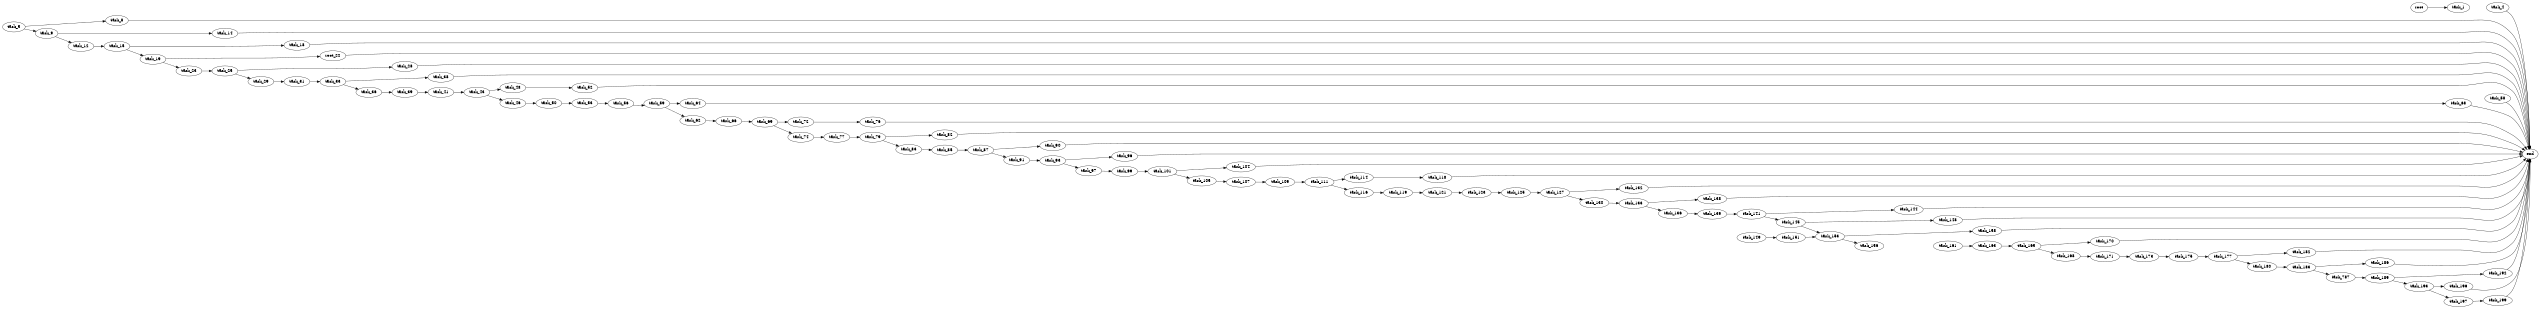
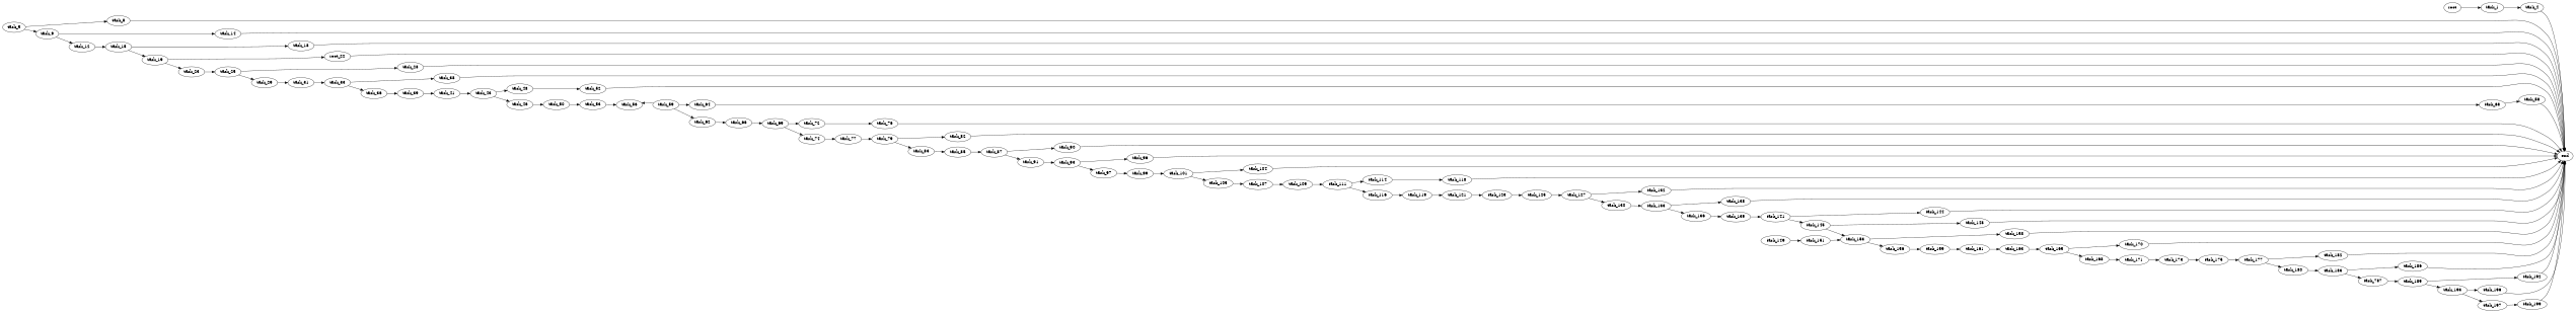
  digraph {
    rankdir=LR
    root
    task_1
    task_4
    end
    task_5
    task_8
    task_9
    task_12
    task_14
    task_15
    task_18
    task_19
    n13 [label=root_22]
    task_23
    task_25
    task_28
    task_29
    task_31
    task_33
    task_36
    task_38
    task_39
    task_41
    task_43
    task_46
    task_48
    task_50
    task_52
    task_53
    task_56
    task_59
    task_58
    task_62
    task_64
    task_66
    task_68
    task_69
    task_72
    task_74
    task_76
    task_77
    task_79
    task_82
    task_83
    task_85
    task_87
    task_90
    task_91
    task_93
    task_96
    task_97
    task_99
    task_101
    task_104
    task_105
    task_107
    task_109
    task_111
    task_114
    task_116
    task_118
    task_119
    task_121
    task_123
    task_125
    task_127
    task_130
    task_132
    task_133
    task_136
    task_138
    task_139
    task_141
    task_144
    task_145
    task_148
    task_153
    task_149
    task_151
    task_156
    task_158
+   task_159
    task_161
    task_163
    task_165
    task_168
    task_170
    task_171
    task_173
    task_175
    task_177
    task_180
    task_182
    task_183
    task_186
    n96 [label=task_787]
    task_189
    task_192
    task_193
    task_196
    task_197
    task_199
    root -> task_1
+   task_1 -> task_4
    task_4 -> end
    task_5 -> task_8
    task_5 -> task_9
    task_8 -> end
    task_9 -> task_12
    task_9 -> task_14
    task_12 -> task_15
    task_14 -> end
    task_15 -> task_18
    task_15 -> task_19
    task_18 -> end
    task_19 -> n13
    task_19 -> task_23
    n13 -> end
    task_23 -> task_25
    task_25 -> task_28
    task_25 -> task_29
    task_28 -> end
    task_29 -> task_31
    task_31 -> task_33
    task_33 -> task_36
    task_33 -> task_38
    task_36 -> task_39
    task_38 -> end
    task_39 -> task_41
    task_41 -> task_43
    task_43 -> task_46
    task_43 -> task_48
    task_46 -> task_50
    task_48 -> task_52
    task_50 -> task_53
    task_52 -> end
    task_53 -> task_56
-   task_56 -> task_59
+   task_59 -> task_56
    task_59 -> task_62
    task_59 -> task_64
    task_58 -> end
    task_62 -> task_66
    task_64 -> task_68
    task_66 -> task_69
-   task_68 -> end
+   task_68 -> task_58
    task_69 -> task_72
    task_69 -> task_74
    task_72 -> task_76
    task_74 -> task_77
    task_76 -> end
    task_77 -> task_79
    task_79 -> task_82
    task_79 -> task_83
    task_82 -> end
    task_83 -> task_85
    task_85 -> task_87
    task_87 -> task_90
    task_87 -> task_91
    task_90 -> end
    task_91 -> task_93
    task_93 -> task_96
    task_93 -> task_97
    task_96 -> end
    task_97 -> task_99
    task_99 -> task_101
    task_101 -> task_104
    task_101 -> task_105
    task_104 -> end
    task_105 -> task_107
    task_107 -> task_109
    task_109 -> task_111
    task_111 -> task_114
    task_111 -> task_116
    task_114 -> task_118
    task_116 -> task_119
    task_118 -> end
    task_119 -> task_121
    task_121 -> task_123
    task_123 -> task_125
    task_125 -> task_127
    task_127 -> task_130
    task_127 -> task_132
    task_130 -> task_133
    task_132 -> end
    task_133 -> task_136
    task_133 -> task_138
    task_136 -> task_139
    task_138 -> end
    task_139 -> task_141
    task_141 -> task_144
    task_141 -> task_145
    task_144 -> end
    task_145 -> task_148
    task_145 -> task_153
    task_148 -> end
    task_153 -> task_156
    task_153 -> task_158
    task_149 -> task_151
    task_151 -> task_153
+   task_156 -> task_159
    task_158 -> end
+   task_159 -> task_161
    task_161 -> task_163
    task_163 -> task_165
    task_165 -> task_168
    task_165 -> task_170
    task_168 -> task_171
    task_170 -> end
    task_171 -> task_173
    task_173 -> task_175
    task_175 -> task_177
    task_177 -> task_180
    task_177 -> task_182
    task_180 -> task_183
    task_182 -> end
    task_183 -> task_186
    task_183 -> n96
    task_186 -> end
    n96 -> task_189
    task_189 -> task_192
    task_189 -> task_193
    task_192 -> end
    task_193 -> task_196
    task_193 -> task_197
    task_196 -> end
    task_197 -> task_199
    task_199 -> end
  }
